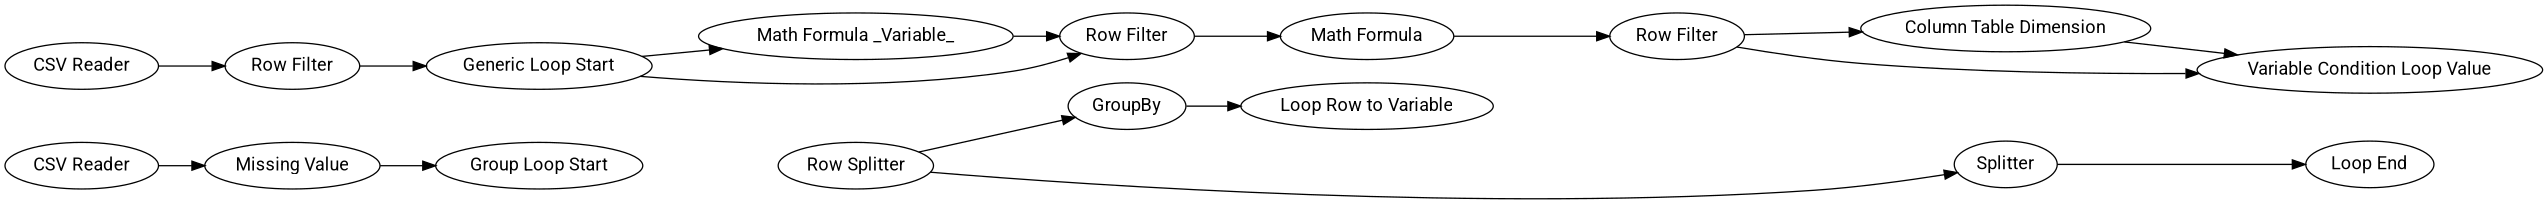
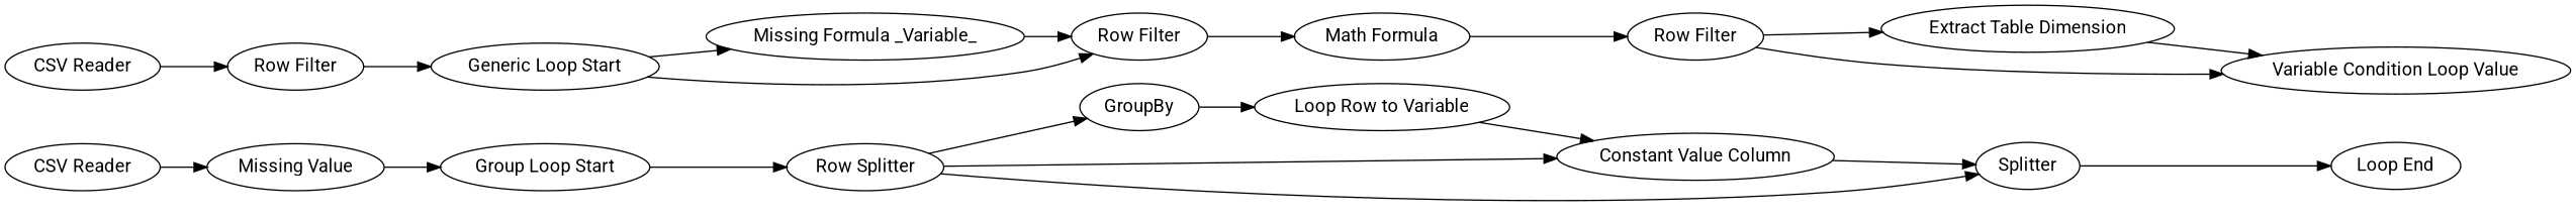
  digraph {
    fontname=Roboto
    rankdir=LR
    node [fontname=Roboto]
    edge [fontname=Roboto]
    n1 [label="Loop Row to Variable"]
+   n2 [label="Constant Value Column"]
    n3 [label=Splitter]
    n4 [label="Loop End"]
-   n5 [label="Column Table Dimension"]
+   n5 [label="Extract Table Dimension"]
    n6 [label="Variable Condition Loop Value"]
    n7 [label="Math Formula"]
    n8 [label="Row Filter"]
    n9 [label="CSV Reader"]
    n10 [label="Row Filter"]
    n11 [label="Generic Loop Start"]
-   n12 [label="Math Formula _Variable_"]
+   n12 [label="Missing Formula _Variable_"]
    n13 [label="Row Filter"]
    n14 [label="CSV Reader"]
    n15 [label="Missing Value"]
    n16 [label="Group Loop Start"]
    n17 [label="Row Splitter"]
    n18 [label=GroupBy]
+   n1 -> n2
+   n2 -> n3
    n3 -> n4
    n5 -> n6
    n7 -> n8
    n8 -> n5
    n8 -> n6
    n9 -> n10
    n10 -> n11
    n11 -> n12
    n11 -> n13
    n12 -> n13
    n13 -> n7
    n14 -> n15
    n15 -> n16
+   n16 -> n17
+   n17 -> n2
    n17 -> n3
    n17 -> n18
    n18 -> n1
  }
